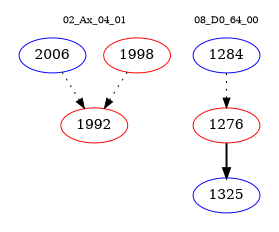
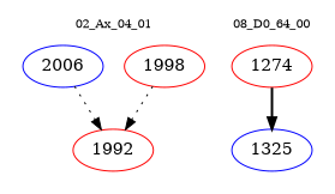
  digraph {
    node [color=red]
    edge [color=black style=dotted]
    n1 [label=1998]
    n2 [label=1992]
    n3 [color=blue label=2006]
-   n4 [color=blue label=1284]
-   n5 [label=1276]
+   n5 [label=1274]
    n6 [color=blue label=1325]
    subgraph cluster_1 {
      color=white
      fontsize=10
      label="02_Ax_04_01"
      n1
      n2
      n3
    }
    subgraph cluster_2 {
      color=white
      fontsize=10
      label="08_D0_64_00"
-     n4
      n5
      n6
    }
    n1 -> n2
    n3 -> n2
-   n4 -> n5
    n5 -> n6 [style=bold]
  }
